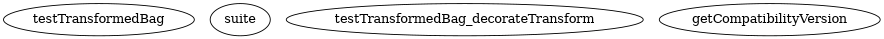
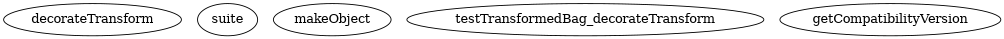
  digraph {
-   testTransformedBag
+   testTransformedBag [label=decorateTransform]
    suite
+   makeObject
    testTransformedBag_decorateTransform
    getCompatibilityVersion
  }
